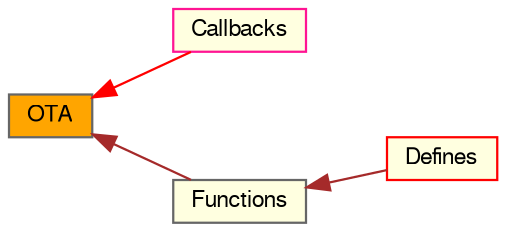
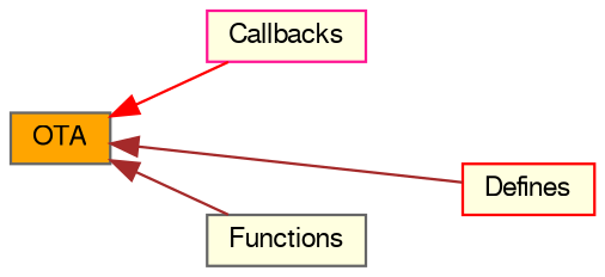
  digraph {
    rankdir=LR
    node [color=gray40 fillcolor=lightyellow fontname=FreeSans fontsize=10 shape=box style=filled]
    edge [color=brown dir=back fontname=FreeSans fontsize=10 labelfontname=FreeSans labelfontsize=10 shape=plaintext style=solid]
    n1 [fillcolor=orange fontcolor=black height=0.2 label=OTA width=0.4]
    n2 [color=deeppink height=0.2 label=Callbacks width=0.4]
    n3 [color=red height=0.2 label=Defines width=0.4]
    n4 [height=0.2 label=Functions width=0.4]
    n1 -> n2 [color=red]
-   n4 -> n3
+   n1 -> n3
    n1 -> n4
  }
